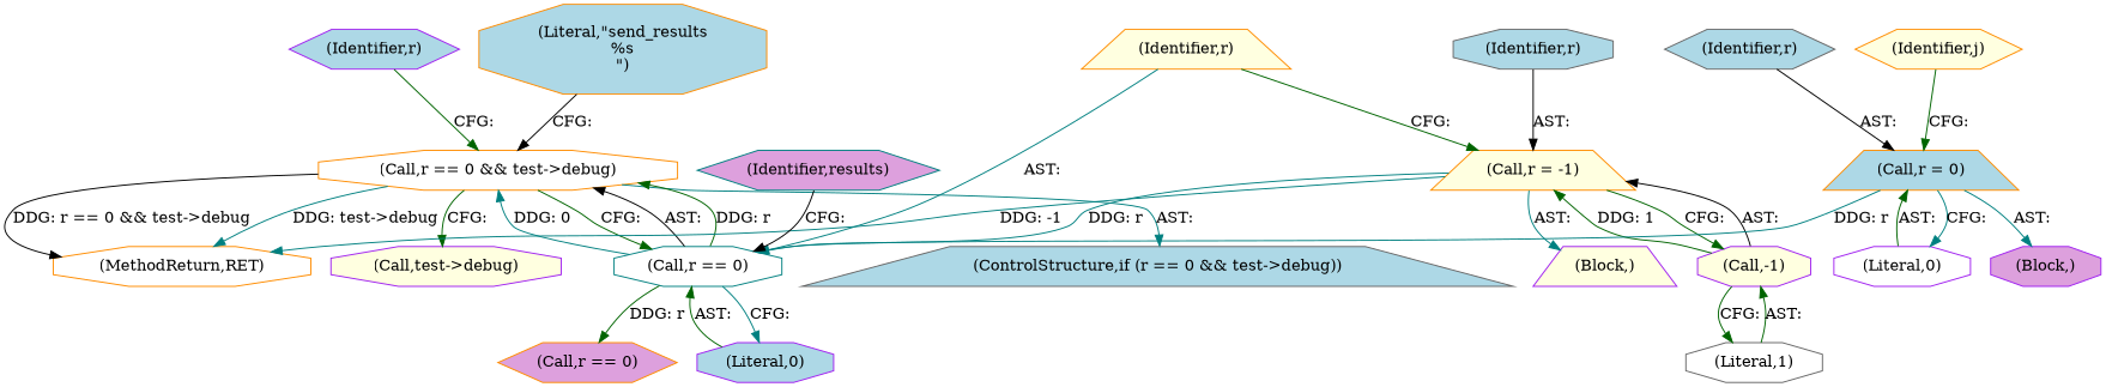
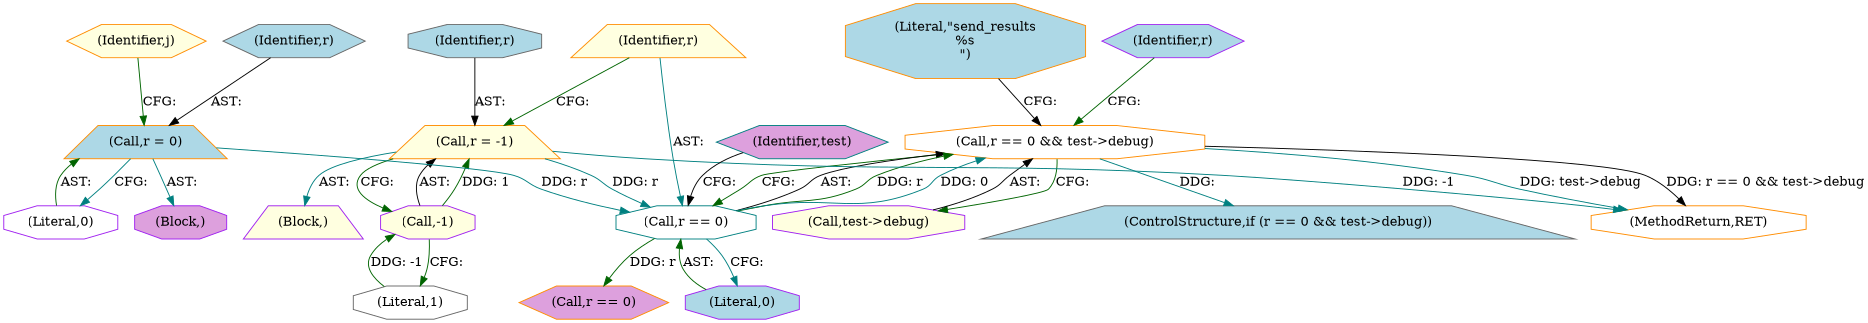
  digraph {
    node [color=darkorange fillcolor=lightblue shape=octagon style=filled]
    edge [color=darkgreen]
    n1 [fillcolor=white label="(Call,r == 0 && test->debug)"]
    n2 [color=teal fillcolor=white label="(Call,r == 0)"]
    n3 [fillcolor=white label="(MethodReturn,RET)"]
    n4 [color=purple fillcolor=lightyellow label="(Call,test->debug)"]
    n5 [color=gray40 label="(ControlStructure,if (r == 0 && test->debug))" shape=trapezium]
    n6 [color=purple label="(Literal,0)"]
    n7 [fillcolor=plum label="(Call,r == 0)" shape=hexagon]
    n8 [fillcolor=lightyellow label="(Call,r = -1)" shape=trapezium]
    n9 [color=purple fillcolor=lightyellow label="(Call,-1)"]
    n10 [color=purple fillcolor=lightyellow label="(Block,)" shape=trapezium]
    n11 [color=gray40 fillcolor=white label="(Literal,1)"]
    n12 [label="(Call,r = 0)" shape=trapezium]
    n13 [color=purple fillcolor=plum label="(Block,)"]
    n14 [color=purple fillcolor=white label="(Literal,0)"]
    n15 [label="(Literal,\"send_results\n%s\n\")"]
    n16 [fillcolor=lightyellow label="(Identifier,j)" shape=hexagon]
    n17 [color=gray40 label="(Identifier,r)" shape=hexagon]
    n18 [color=purple label="(Identifier,r)" shape=hexagon]
    n19 [fillcolor=lightyellow label="(Identifier,r)" shape=trapezium]
-   n20 [color=teal fillcolor=plum label="(Identifier,results)" shape=hexagon]
+   n20 [color=teal fillcolor=plum label="(Identifier,test)" shape=hexagon]
    n21 [color=gray40 label="(Identifier,r)"]
    n1 -> n2 [label="CFG: "]
    n1 -> n3 [color=black label="DDG: r == 0 && test->debug"]
    n1 -> n3 [color=teal label="DDG: test->debug"]
    n1 -> n4 [label="CFG: "]
-   n1 -> n5 [color=teal label="AST: "]
+   n1 -> n5 [color=teal label="DDG: "]
    n2 -> n1 [color=black label="AST: "]
    n2 -> n1 [label="DDG: r"]
    n2 -> n1 [color=teal label="DDG: 0"]
    n2 -> n6 [color=teal label="CFG: "]
    n2 -> n7 [label="DDG: r"]
+   n4 -> n1 [color=black label="AST: "]
    n6 -> n2 [label="AST: "]
    n8 -> n2 [color=teal label="DDG: r"]
    n8 -> n3 [color=teal label="DDG: -1"]
    n8 -> n9 [label="CFG: "]
    n8 -> n10 [color=teal label="AST: "]
    n9 -> n8 [color=black label="AST: "]
    n9 -> n8 [label="DDG: 1"]
    n9 -> n11 [label="CFG: "]
-   n11 -> n9 [label="AST: "]
+   n11 -> n9 [label="DDG: -1"]
    n12 -> n2 [color=teal label="DDG: r"]
    n12 -> n13 [color=teal label="AST: "]
    n12 -> n14 [color=teal label="CFG: "]
    n14 -> n12 [label="AST: "]
    n15 -> n1 [color=black label="CFG: "]
    n16 -> n12 [label="CFG: "]
    n17 -> n12 [color=black label="AST: "]
    n18 -> n1 [label="CFG: "]
    n19 -> n2 [color=teal label="AST: "]
    n19 -> n8 [label="CFG: "]
    n20 -> n2 [color=black label="CFG: "]
    n21 -> n8 [color=black label="AST: "]
  }
